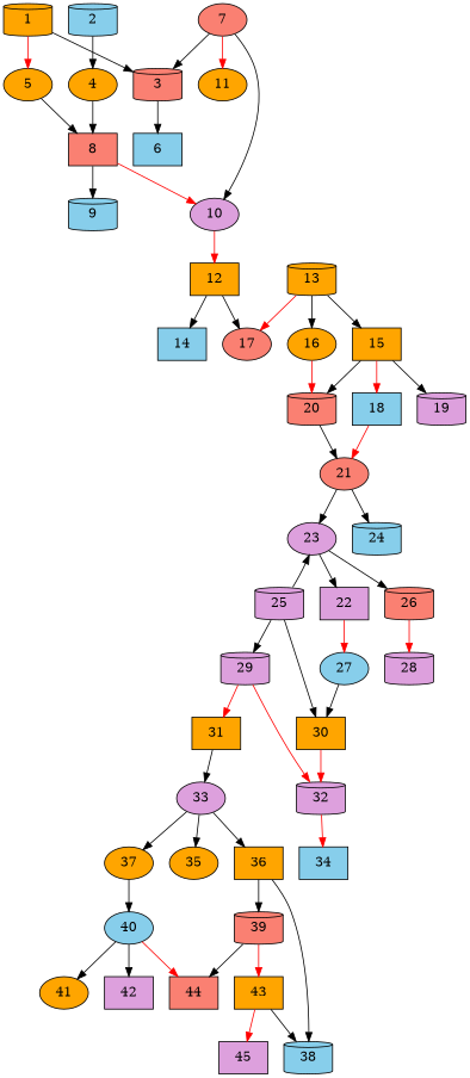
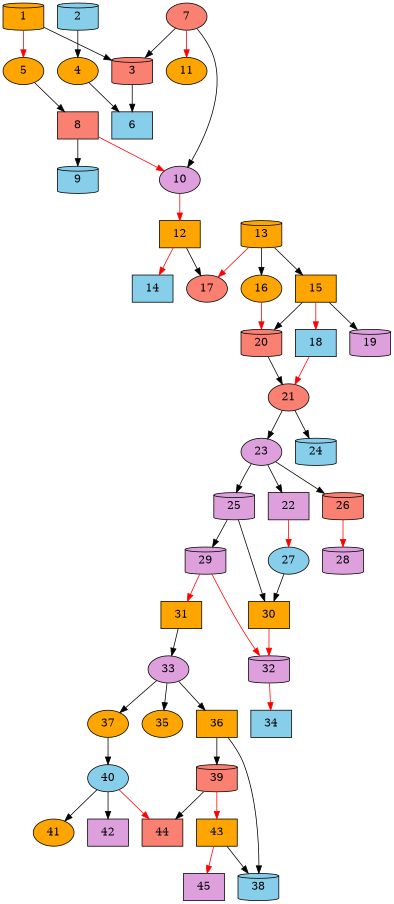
  digraph {
    node [alpha=0.10 fillcolor=orange shape=cylinder style=filled]
    edge [color=black]
    1 [expect_size=30192640]
    3 [alpha=0.05 expect_size=32419840 fillcolor=salmon]
    5 [alpha=0.17 expect_size=42984448 shape=ellipse]
    6 [alpha=0.18 expect_size=34882560 fillcolor=skyblue shape=box]
    8 [expect_size=9850880 fillcolor=salmon shape=box]
    7 [alpha=0.13 expect_size=7749632 fillcolor=salmon shape=ellipse]
    10 [alpha=0.16 expect_size=13174784 fillcolor=plum shape=ellipse]
    11 [alpha=0.05 expect_size=44259328 shape=ellipse]
    9 [alpha=0.16 expect_size=36341760 fillcolor=skyblue]
    2 [alpha=0.07 expect_size=28783616 fillcolor=skyblue]
    4 [alpha=0.03 expect_size=22013952 shape=ellipse]
    12 [alpha=0.06 expect_size=21045248 shape=box]
    14 [alpha=0.18 expect_size=51219456 fillcolor=skyblue shape=box]
    17 [alpha=0.04 expect_size=46127104 fillcolor=salmon shape=ellipse]
    13 [alpha=0.12 expect_size=38446080]
    15 [alpha=0.08 expect_size=10177536 shape=box]
    16 [alpha=0.08 expect_size=49772544 shape=ellipse]
    18 [alpha=0.13 expect_size=30050304 fillcolor=skyblue shape=box]
    19 [alpha=0.06 expect_size=5847040 fillcolor=plum]
    20 [alpha=0.12 expect_size=43757568 fillcolor=salmon]
    21 [alpha=0.09 expect_size=34045952 fillcolor=salmon shape=ellipse]
    23 [alpha=0.14 expect_size=13550592 fillcolor=plum shape=ellipse]
    24 [alpha=0.20 expect_size=42585088 fillcolor=skyblue]
    22 [alpha=0.16 expect_size=46927872 fillcolor=plum shape=box]
    27 [expect_size=30392320 fillcolor=skyblue shape=ellipse]
    25 [alpha=0.01 expect_size=38775808 fillcolor=plum]
    26 [alpha=0.15 expect_size=10627072 fillcolor=salmon]
    30 [alpha=0.11 expect_size=36649984 shape=box]
    29 [alpha=0.17 expect_size=23130112 fillcolor=plum]
    28 [alpha=0.07 expect_size=39707648 fillcolor=plum]
    32 [alpha=0.18 expect_size=38754304 fillcolor=plum]
    31 [alpha=0.01 expect_size=17812480 shape=box]
    33 [alpha=0.09 expect_size=28645376 fillcolor=plum shape=ellipse]
    34 [alpha=0.19 expect_size=14662656 fillcolor=skyblue shape=box]
    35 [alpha=0.12 expect_size=13577216 shape=ellipse]
    36 [alpha=0.03 expect_size=15945728 shape=box]
    37 [alpha=0.12 expect_size=51406848 shape=ellipse]
    38 [alpha=0.11 expect_size=28097536 fillcolor=skyblue]
    39 [expect_size=44996608 fillcolor=salmon]
    40 [alpha=0.06 expect_size=38831104 fillcolor=skyblue shape=ellipse]
    43 [alpha=0.09 expect_size=15216640 shape=box]
    44 [alpha=0.14 expect_size=36014080 fillcolor=salmon shape=box]
    41 [alpha=0.14 expect_size=17534976 shape=ellipse]
    42 [alpha=0.20 expect_size=20124672 fillcolor=plum shape=box]
    45 [alpha=0.13 expect_size=34121728 fillcolor=plum shape=box]
    1 -> 3
    1 -> 5 [color=red]
    3 -> 6
    5 -> 8
    8 -> 10 [color=red]
    8 -> 9
    7 -> 3
    7 -> 10
    7 -> 11 [color=red]
    10 -> 12 [color=red]
    2 -> 4
-   4 -> 8
-   12 -> 14
+   4 -> 6
+   12 -> 14 [color=red]
    12 -> 17
    13 -> 17 [color=red]
    13 -> 15
    13 -> 16
    15 -> 18 [color=red]
    15 -> 19
    15 -> 20
    16 -> 20 [color=red]
    18 -> 21 [color=red]
    20 -> 21
    21 -> 23
    21 -> 24
    23 -> 22
-   25 -> 23
+   23 -> 25
    23 -> 26
    22 -> 27 [color=red]
    27 -> 30
    25 -> 30
    25 -> 29
    26 -> 28 [color=red]
    30 -> 32 [color=red]
    29 -> 32 [color=red]
    29 -> 31 [color=red]
    32 -> 34 [color=red]
    31 -> 33
    33 -> 35
    33 -> 36
    33 -> 37
    36 -> 38
    36 -> 39
    37 -> 40
    39 -> 43 [color=red]
    39 -> 44
    40 -> 44 [color=red]
    40 -> 41
    40 -> 42
    43 -> 38
    43 -> 45 [color=red]
  }
